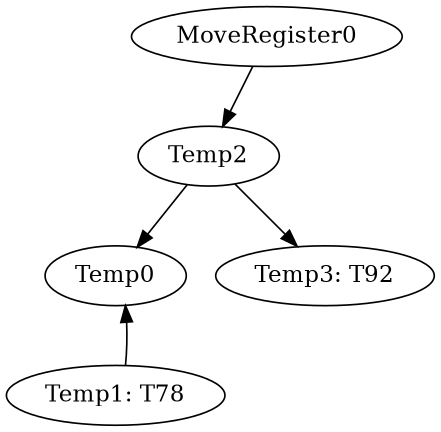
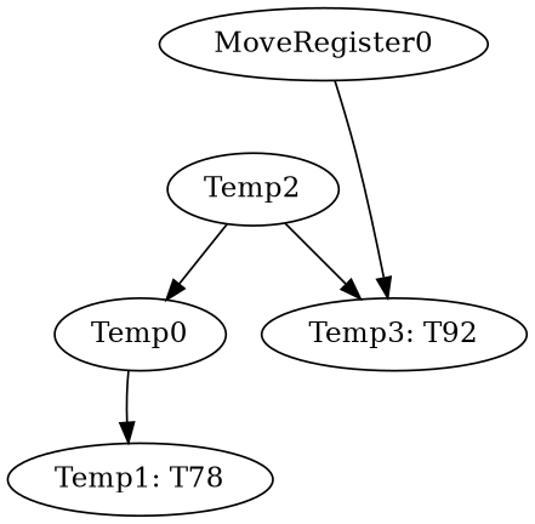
  digraph {
    ordering=out
    MoveRegister0
    Temp2
    Temp0
    "Temp1: T78"
    n5 [label="Temp3: T92"]
-   MoveRegister0 -> Temp2
+   MoveRegister0 -> n5
    Temp2 -> Temp0
    Temp2 -> n5
-   "Temp1: T78" -> Temp0
+   Temp0 -> "Temp1: T78"
  }
